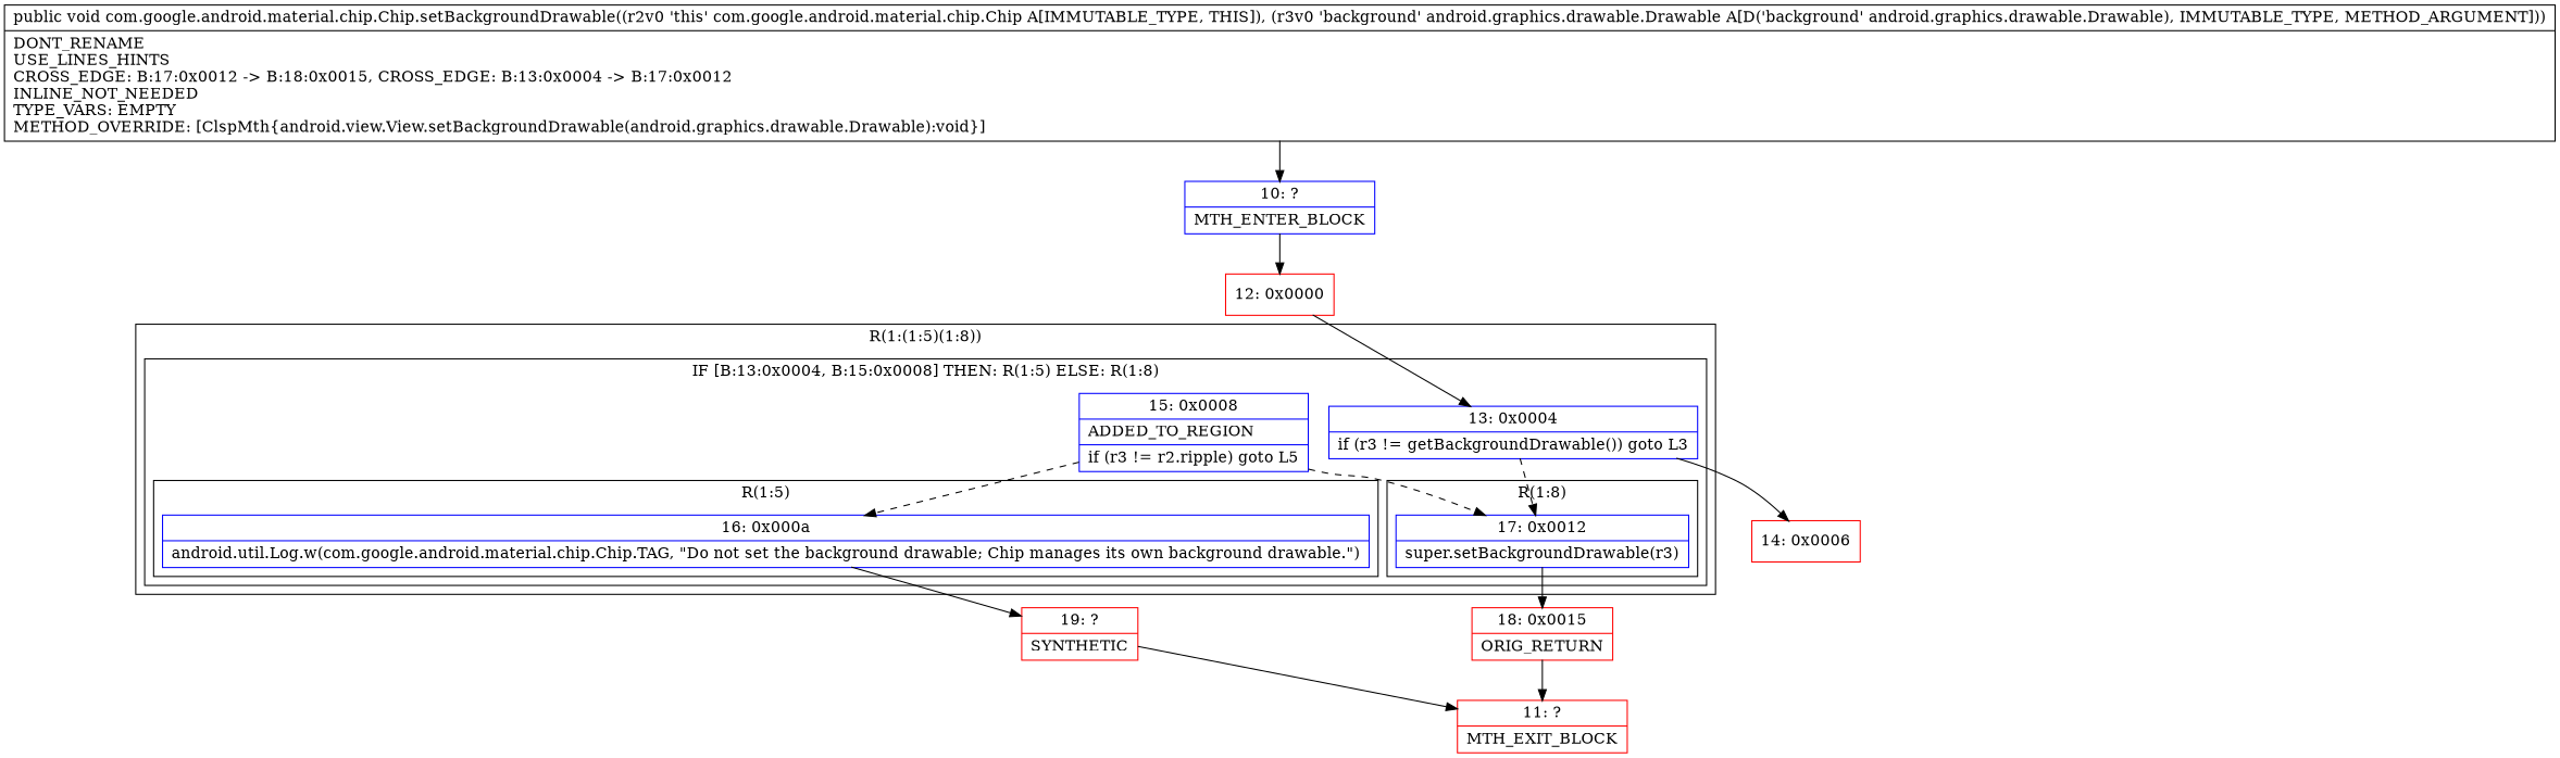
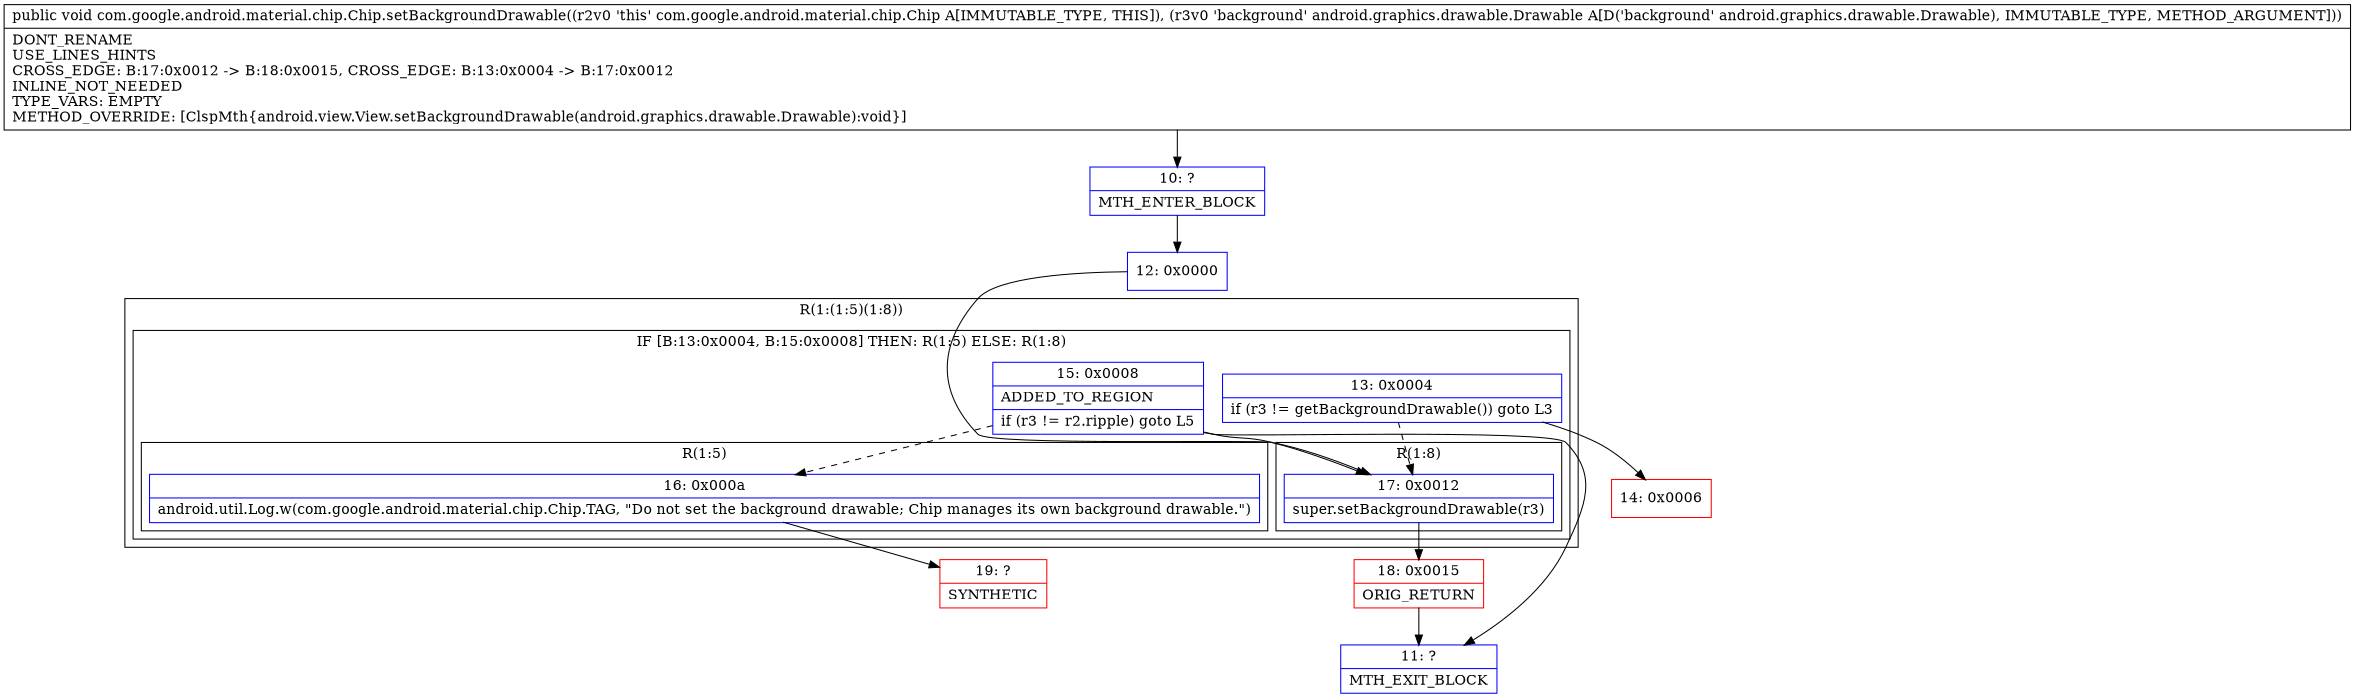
  digraph {
    node [color=blue shape=record]
    n1 [label="{16\:\ 0x000a|android.util.Log.w(com.google.android.material.chip.Chip.TAG, \"Do not set the background drawable; Chip manages its own background drawable.\")\l}"]
    n2 [label="{17\:\ 0x0012|super.setBackgroundDrawable(r3)\l}"]
    n3 [label="{13\:\ 0x0004|if (r3 != getBackgroundDrawable()) goto L3\l}"]
    n4 [label="{15\:\ 0x0008|ADDED_TO_REGION\l|if (r3 != r2.ripple) goto L5\l}"]
    n5 [color=red label="{19\:\ ?|SYNTHETIC\l}"]
    n6 [color=red label="{18\:\ 0x0015|ORIG_RETURN\l}"]
    n7 [color=red label="{14\:\ 0x0006}"]
-   n8 [color=red label="{11\:\ ?|MTH_EXIT_BLOCK\l}"]
+   n8 [label="{11\:\ ?|MTH_EXIT_BLOCK\l}"]
    n9 [label="{10\:\ ?|MTH_ENTER_BLOCK\l}"]
-   n10 [color=red label="{12\:\ 0x0000}"]
+   n10 [label="{12\:\ 0x0000}"]
    n11 [label="{public void com.google.android.material.chip.Chip.setBackgroundDrawable((r2v0 'this' com.google.android.material.chip.Chip A[IMMUTABLE_TYPE, THIS]), (r3v0 'background' android.graphics.drawable.Drawable A[D('background' android.graphics.drawable.Drawable), IMMUTABLE_TYPE, METHOD_ARGUMENT]))  | DONT_RENAME\lUSE_LINES_HINTS\lCROSS_EDGE: B:17:0x0012 \-\> B:18:0x0015, CROSS_EDGE: B:13:0x0004 \-\> B:17:0x0012\lINLINE_NOT_NEEDED\lTYPE_VARS: EMPTY\lMETHOD_OVERRIDE: [ClspMth\{android.view.View.setBackgroundDrawable(android.graphics.drawable.Drawable):void\}]\l}" color=""]
    subgraph cluster_1 {
      label="R(1:(1:5)(1:8))"
      subgraph cluster_2 {
        label="IF [B:13:0x0004, B:15:0x0008] THEN: R(1:5) ELSE: R(1:8)"
        n3
        n4
        subgraph cluster_3 {
          label="R(1:5)"
          n1
        }
        subgraph cluster_4 {
          label="R(1:8)"
          n2
        }
      }
    }
    n1 -> n5
    n2 -> n6
    n3 -> n2 [style=dashed]
    n3 -> n7
    n4 -> n1 [style=dashed]
-   n4 -> n2 [style=dashed]
-   n5 -> n8
+   n4 -> n2 [style=solid]
+   n4 -> n8
    n6 -> n8
    n9 -> n10
-   n10 -> n3
+   n10 -> n2
    n11 -> n9
  }
